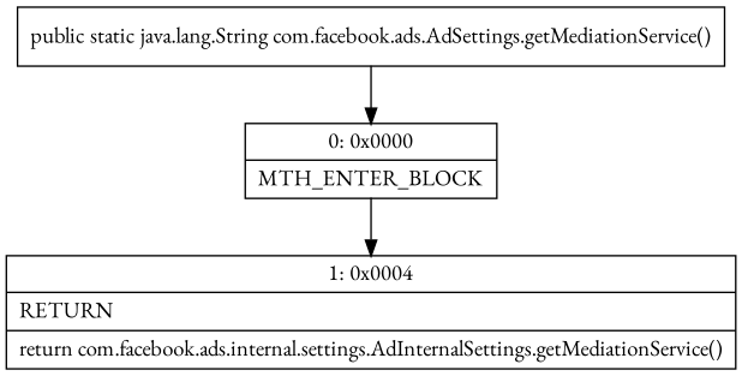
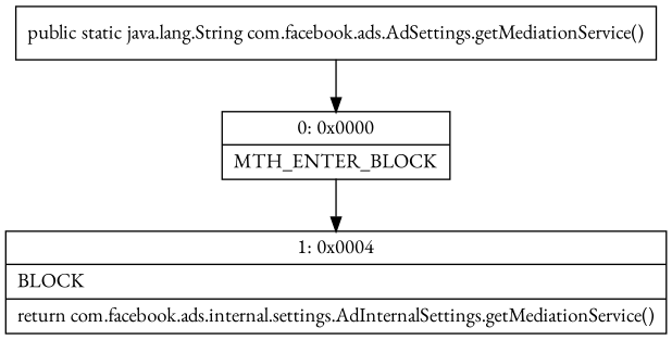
  digraph {
    fontname="EB Garamond"
    node [shape=record fontname="EB Garamond"]
    edge [fontname="EB Garamond"]
    n1 [label="{0\:\ 0x0000|MTH_ENTER_BLOCK\l}"]
-   n2 [label="{1\:\ 0x0004|RETURN\l|return com.facebook.ads.internal.settings.AdInternalSettings.getMediationService()\l}"]
+   n2 [label="{1\:\ 0x0004|BLOCK\l|return com.facebook.ads.internal.settings.AdInternalSettings.getMediationService()\l}"]
    n3 [label="{public static java.lang.String com.facebook.ads.AdSettings.getMediationService() }"]
    n1 -> n2
    n3 -> n1
  }
